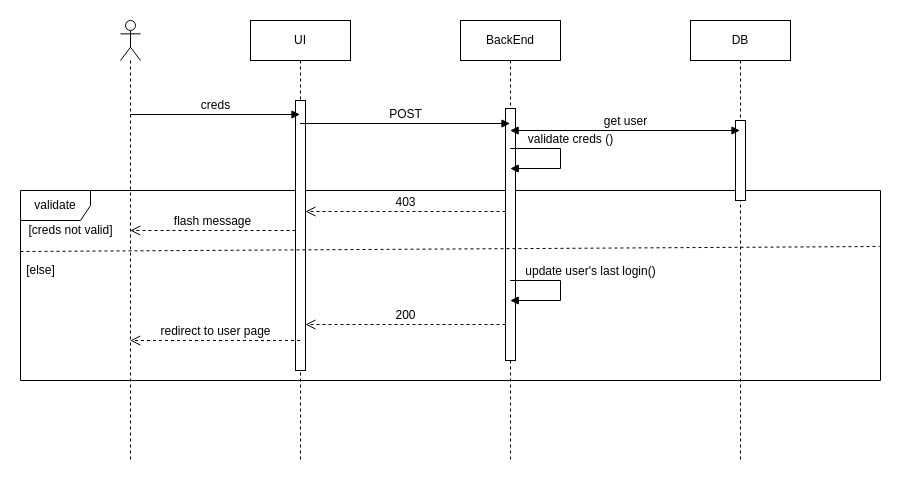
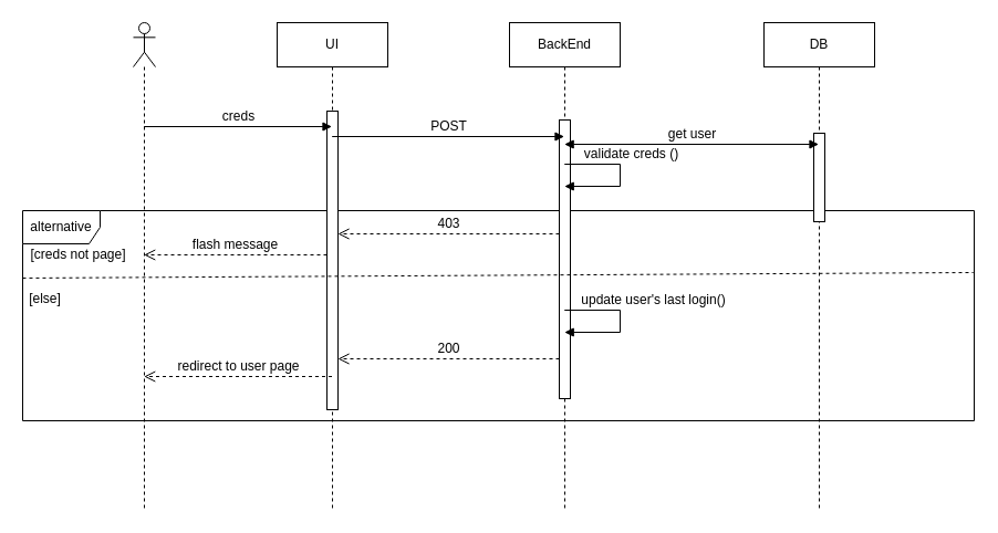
  <mxCell id="0" />
  <mxCell id="1" parent="0" />
- <mxCell id="2" value="validate" style="shape=umlFrame;whiteSpace=wrap;html=1;fontSize=12;width=70;height=30;" parent="1" vertex="1"><mxGeometry x="20" y="190" width="860" height="190" as="geometry" /></mxCell>
+ <mxCell id="2" value="alternative" style="shape=umlFrame;whiteSpace=wrap;html=1;fontSize=12;width=70;height=30;" parent="1" vertex="1"><mxGeometry x="20" y="190" width="860" height="190" as="geometry" /></mxCell>
  <mxCell id="3" value="" style="shape=umlLifeline;participant=umlActor;perimeter=lifelinePerimeter;whiteSpace=wrap;html=1;container=1;collapsible=0;recursiveResize=0;verticalAlign=top;spacingTop=36;outlineConnect=0;fontSize=6;" parent="1" vertex="1"><mxGeometry x="120" y="20" width="20" height="440" as="geometry" /></mxCell>
  <mxCell id="4" value="&lt;font style=&quot;font-size: 12px&quot;&gt;UI&lt;/font&gt;" style="shape=umlLifeline;perimeter=lifelinePerimeter;whiteSpace=wrap;html=1;container=1;collapsible=0;recursiveResize=0;outlineConnect=0;fontSize=6;" parent="1" vertex="1"><mxGeometry x="250" y="20" width="100" height="440" as="geometry" /></mxCell>
  <mxCell id="5" value="" style="html=1;points=[];perimeter=orthogonalPerimeter;fontSize=12;" parent="4" vertex="1"><mxGeometry x="45" y="80" width="10" height="270" as="geometry" /></mxCell>
  <mxCell id="6" value="creds" style="html=1;verticalAlign=bottom;endArrow=block;rounded=0;fontSize=12;" parent="1" edge="1"><mxGeometry width="80" relative="1" as="geometry"><mxPoint x="129.667" y="114" as="sourcePoint" /><mxPoint x="299.5" y="114" as="targetPoint" /></mxGeometry></mxCell>
  <mxCell id="7" value="BackEnd" style="shape=umlLifeline;perimeter=lifelinePerimeter;whiteSpace=wrap;html=1;container=1;collapsible=0;recursiveResize=0;outlineConnect=0;fontSize=12;" parent="1" vertex="1"><mxGeometry x="460" y="20" width="100" height="440" as="geometry" /></mxCell>
  <mxCell id="8" value="" style="html=1;points=[];perimeter=orthogonalPerimeter;fontSize=12;" parent="7" vertex="1"><mxGeometry x="45" y="88" width="10" height="252" as="geometry" /></mxCell>
  <mxCell id="9" value="POST" style="html=1;verticalAlign=bottom;endArrow=block;rounded=0;fontSize=12;" parent="1" edge="1"><mxGeometry width="80" relative="1" as="geometry"><mxPoint x="299.667" y="123" as="sourcePoint" /><mxPoint x="509.5" y="123" as="targetPoint" /></mxGeometry></mxCell>
  <mxCell id="10" value="DB" style="shape=umlLifeline;perimeter=lifelinePerimeter;whiteSpace=wrap;html=1;container=1;collapsible=0;recursiveResize=0;outlineConnect=0;fontSize=12;" parent="1" vertex="1"><mxGeometry x="690" y="20" width="100" height="440" as="geometry" /></mxCell>
  <mxCell id="11" value="" style="html=1;points=[];perimeter=orthogonalPerimeter;fontSize=12;" parent="10" vertex="1"><mxGeometry x="45" y="100" width="10" height="80" as="geometry" /></mxCell>
  <mxCell id="12" value="get user" style="html=1;verticalAlign=bottom;endArrow=block;rounded=0;fontSize=12;startArrow=block;startFill=1;" parent="1" edge="1"><mxGeometry width="80" relative="1" as="geometry"><mxPoint x="509.667" y="130" as="sourcePoint" /><mxPoint x="739.5" y="130" as="targetPoint" /></mxGeometry></mxCell>
  <mxCell id="13" value="validate creds ()" style="html=1;verticalAlign=bottom;endArrow=block;rounded=0;fontSize=12;" parent="1" edge="1"><mxGeometry x="-0.166" y="10" width="80" relative="1" as="geometry"><mxPoint x="509.731" y="148" as="sourcePoint" /><mxPoint x="509.731" y="168" as="targetPoint" /><Array as="points"><mxPoint x="560" y="148" /><mxPoint x="560" y="168" /></Array><mxPoint as="offset" /></mxGeometry></mxCell>
- <mxCell id="14" value="[creds not valid]" style="text;html=1;align=center;verticalAlign=middle;resizable=0;points=[];autosize=1;strokeColor=none;fillColor=none;fontSize=12;" parent="1" vertex="1"><mxGeometry x="20" y="220" width="100" height="20" as="geometry" /></mxCell>
+ <mxCell id="14" value="[creds not page]" style="text;html=1;align=center;verticalAlign=middle;resizable=0;points=[];autosize=1;strokeColor=none;fillColor=none;fontSize=12;" parent="1" vertex="1"><mxGeometry x="20" y="220" width="100" height="20" as="geometry" /></mxCell>
  <mxCell id="15" value="403" style="html=1;verticalAlign=bottom;endArrow=open;dashed=1;endSize=8;rounded=0;fontSize=12;" parent="1" edge="1"><mxGeometry relative="1" as="geometry"><mxPoint x="505" y="211" as="sourcePoint" /><mxPoint x="305" y="211" as="targetPoint" /></mxGeometry></mxCell>
  <mxCell id="16" value="flash message" style="html=1;verticalAlign=bottom;endArrow=open;dashed=1;endSize=8;rounded=0;fontSize=12;" parent="1" edge="1"><mxGeometry relative="1" as="geometry"><mxPoint x="295" y="230" as="sourcePoint" /><mxPoint x="129.731" y="230" as="targetPoint" /></mxGeometry></mxCell>
  <mxCell id="17" value="" style="endArrow=none;dashed=1;html=1;rounded=0;fontSize=12;exitX=0;exitY=0.4;exitDx=0;exitDy=0;exitPerimeter=0;entryX=0.999;entryY=0.375;entryDx=0;entryDy=0;entryPerimeter=0;" parent="1" edge="1"><mxGeometry width="50" height="50" relative="1" as="geometry"><mxPoint x="20" y="251" as="sourcePoint" /><mxPoint x="879.14" y="246" as="targetPoint" /></mxGeometry></mxCell>
  <mxCell id="18" value="[else]" style="text;html=1;align=center;verticalAlign=middle;resizable=0;points=[];autosize=1;strokeColor=none;fillColor=none;fontSize=12;" parent="1" vertex="1"><mxGeometry x="20" y="260" width="40" height="20" as="geometry" /></mxCell>
  <mxCell id="19" value="update user's last login()" style="html=1;verticalAlign=bottom;endArrow=block;rounded=0;fontSize=12;" parent="1" edge="1"><mxGeometry x="-0.166" y="30" width="80" relative="1" as="geometry"><mxPoint x="509.731" y="280" as="sourcePoint" /><mxPoint x="509.731" y="300" as="targetPoint" /><Array as="points"><mxPoint x="560" y="280" /><mxPoint x="560" y="300" /></Array><mxPoint as="offset" /></mxGeometry></mxCell>
  <mxCell id="20" value="200" style="html=1;verticalAlign=bottom;endArrow=open;dashed=1;endSize=8;rounded=0;fontSize=12;" parent="1" edge="1"><mxGeometry relative="1" as="geometry"><mxPoint x="505" y="324" as="sourcePoint" /><mxPoint x="305" y="324" as="targetPoint" /></mxGeometry></mxCell>
  <mxCell id="21" value="redirect to user page" style="html=1;verticalAlign=bottom;endArrow=open;dashed=1;endSize=8;rounded=0;fontSize=12;" parent="1" edge="1"><mxGeometry relative="1" as="geometry"><mxPoint x="299.5" y="340" as="sourcePoint" /><mxPoint x="129.731" y="340" as="targetPoint" /></mxGeometry></mxCell>
